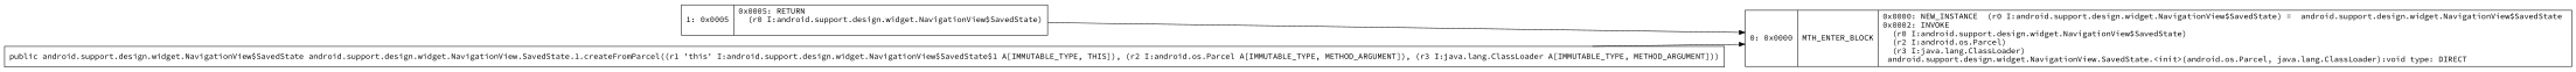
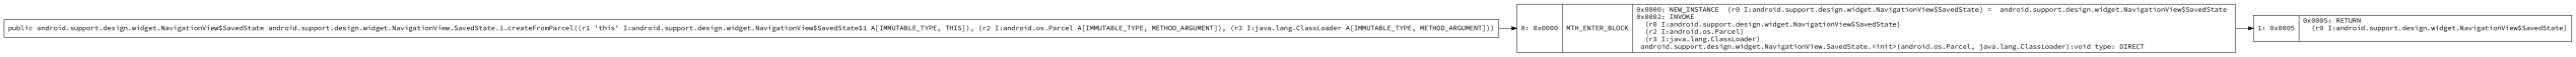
  digraph {
    rankdir=LR
    fontname="Source Code Pro"
    node [shape=record fontname="Source Code Pro"]
    edge [fontname="Source Code Pro"]
    n1 [label="{0\:\ 0x0000|MTH_ENTER_BLOCK\l|0x0000: NEW_INSTANCE  (r0 I:android.support.design.widget.NavigationView$SavedState) =  android.support.design.widget.NavigationView$SavedState \l0x0002: INVOKE  \l  (r0 I:android.support.design.widget.NavigationView$SavedState)\l  (r2 I:android.os.Parcel)\l  (r3 I:java.lang.ClassLoader)\l android.support.design.widget.NavigationView.SavedState.\<init\>(android.os.Parcel, java.lang.ClassLoader):void type: DIRECT \l}"]
    n2 [label="{1\:\ 0x0005|0x0005: RETURN  \l  (r0 I:android.support.design.widget.NavigationView$SavedState)\l \l}"]
    n3 [label="{public android.support.design.widget.NavigationView$SavedState android.support.design.widget.NavigationView.SavedState.1.createFromParcel((r1 'this' I:android.support.design.widget.NavigationView$SavedState$1 A[IMMUTABLE_TYPE, THIS]), (r2 I:android.os.Parcel A[IMMUTABLE_TYPE, METHOD_ARGUMENT]), (r3 I:java.lang.ClassLoader A[IMMUTABLE_TYPE, METHOD_ARGUMENT])) }"]
-   n2 -> n1
+   n1 -> n2
    n3 -> n1
  }
